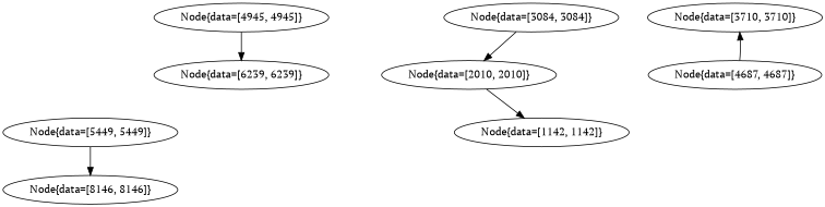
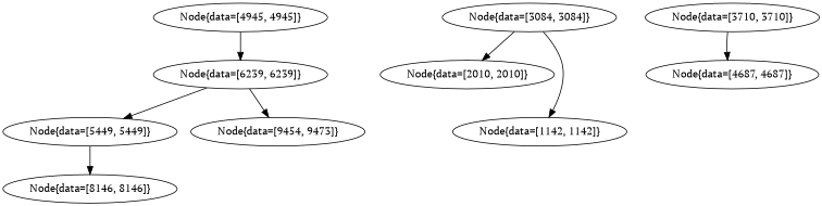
  digraph {
    fontname="PT Serif"
    node [fontname="PT Serif"]
    edge [fontname="PT Serif"]
    n1 [label="Node{data=[4945, 4945]}"]
    n2 [label="Node{data=[6239, 6239]}"]
    n3 [label="Node{data=[3084, 3084]}"]
    n4 [label="Node{data=[2010, 2010]}"]
    n5 [label="Node{data=[5449, 5449]}"]
+   n6 [label="Node{data=[9454, 9473]}"]
    n7 [label="Node{data=[1142, 1142]}"]
    n8 [label="Node{data=[3710, 3710]}"]
    n9 [label="Node{data=[4687, 4687]}"]
    n10 [label="Node{data=[8146, 8146]}"]
    n1 -> n2
+   n2 -> n5
+   n2 -> n6
    n3 -> n4
-   n4 -> n7
+   n3 -> n7
    n5 -> n10
-   n9 -> n8
+   n8 -> n9
  }
